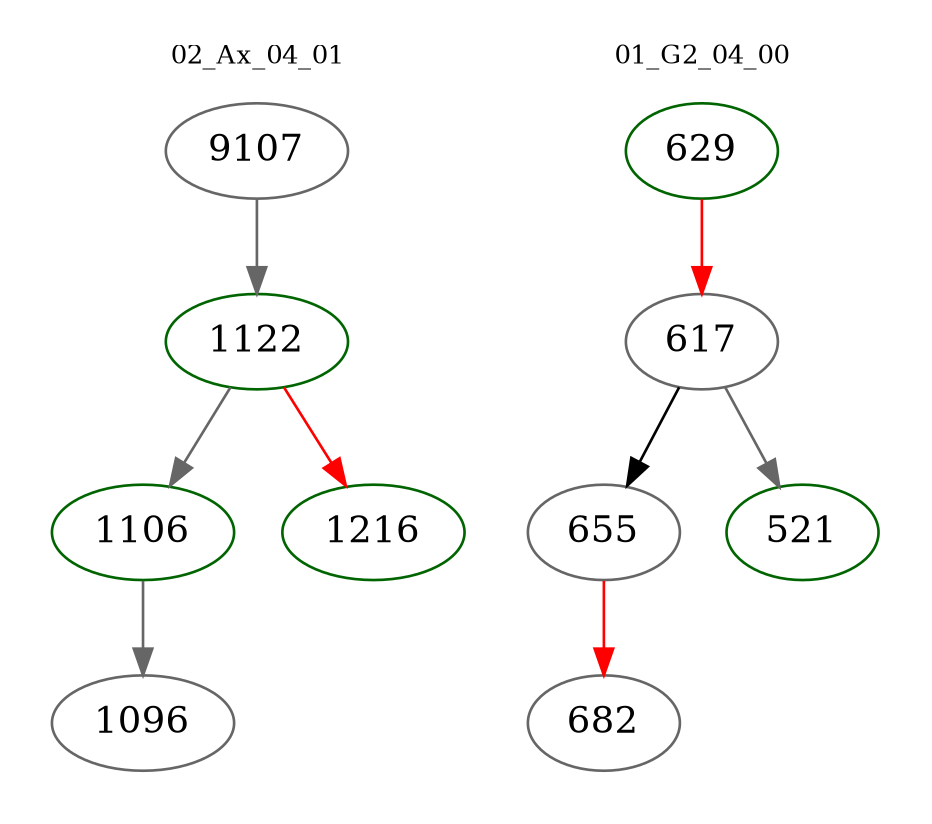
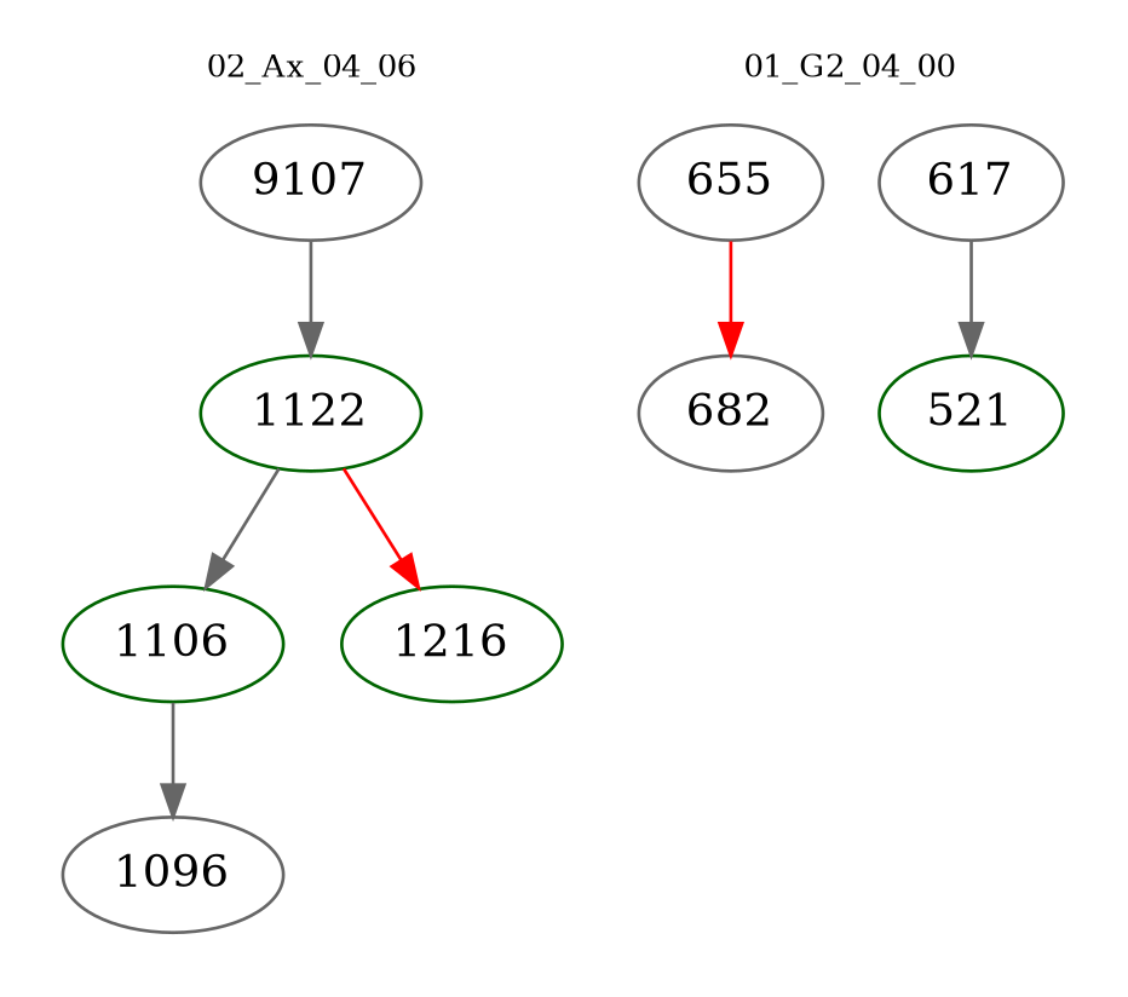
  digraph {
    node [color=gray40]
    edge [color=gray40]
    n1 [label=9107]
    n2 [color=darkgreen label=1122]
    n3 [color=darkgreen label=1106]
    n4 [color=darkgreen label=1216]
    n5 [label=1096]
-   n6 [color=darkgreen label=629]
    n7 [label=617]
    n8 [label=655]
    n9 [color=darkgreen label=521]
    n10 [label=682]
    subgraph cluster_1 {
      color=white
      fontsize=10
-     label="02_Ax_04_01"
+     label="02_Ax_04_06"
      n1
      n2
      n3
      n4
      n5
    }
    subgraph cluster_2 {
      color=white
      fontsize=10
      label="01_G2_04_00"
-     n6
      n7
      n8
      n9
      n10
    }
    n1 -> n2
    n2 -> n3
    n2 -> n4 [color=red]
    n3 -> n5
-   n6 -> n7 [color=red]
-   n7 -> n8 [color=black]
    n7 -> n9
    n8 -> n10 [color=red]
  }
